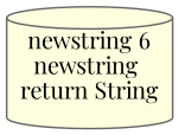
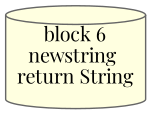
  digraph {
    fontname="Playfair Display"
-   n1 [label="newstring 6\nnewstring \nreturn String" shape=cylinder style=filled fillcolor=lightyellow color=gray40 fontname="Playfair Display"]
+   n1 [label="block 6\nnewstring \nreturn String" shape=cylinder style=filled fillcolor=lightyellow color=gray40 fontname="Playfair Display"]
  }
